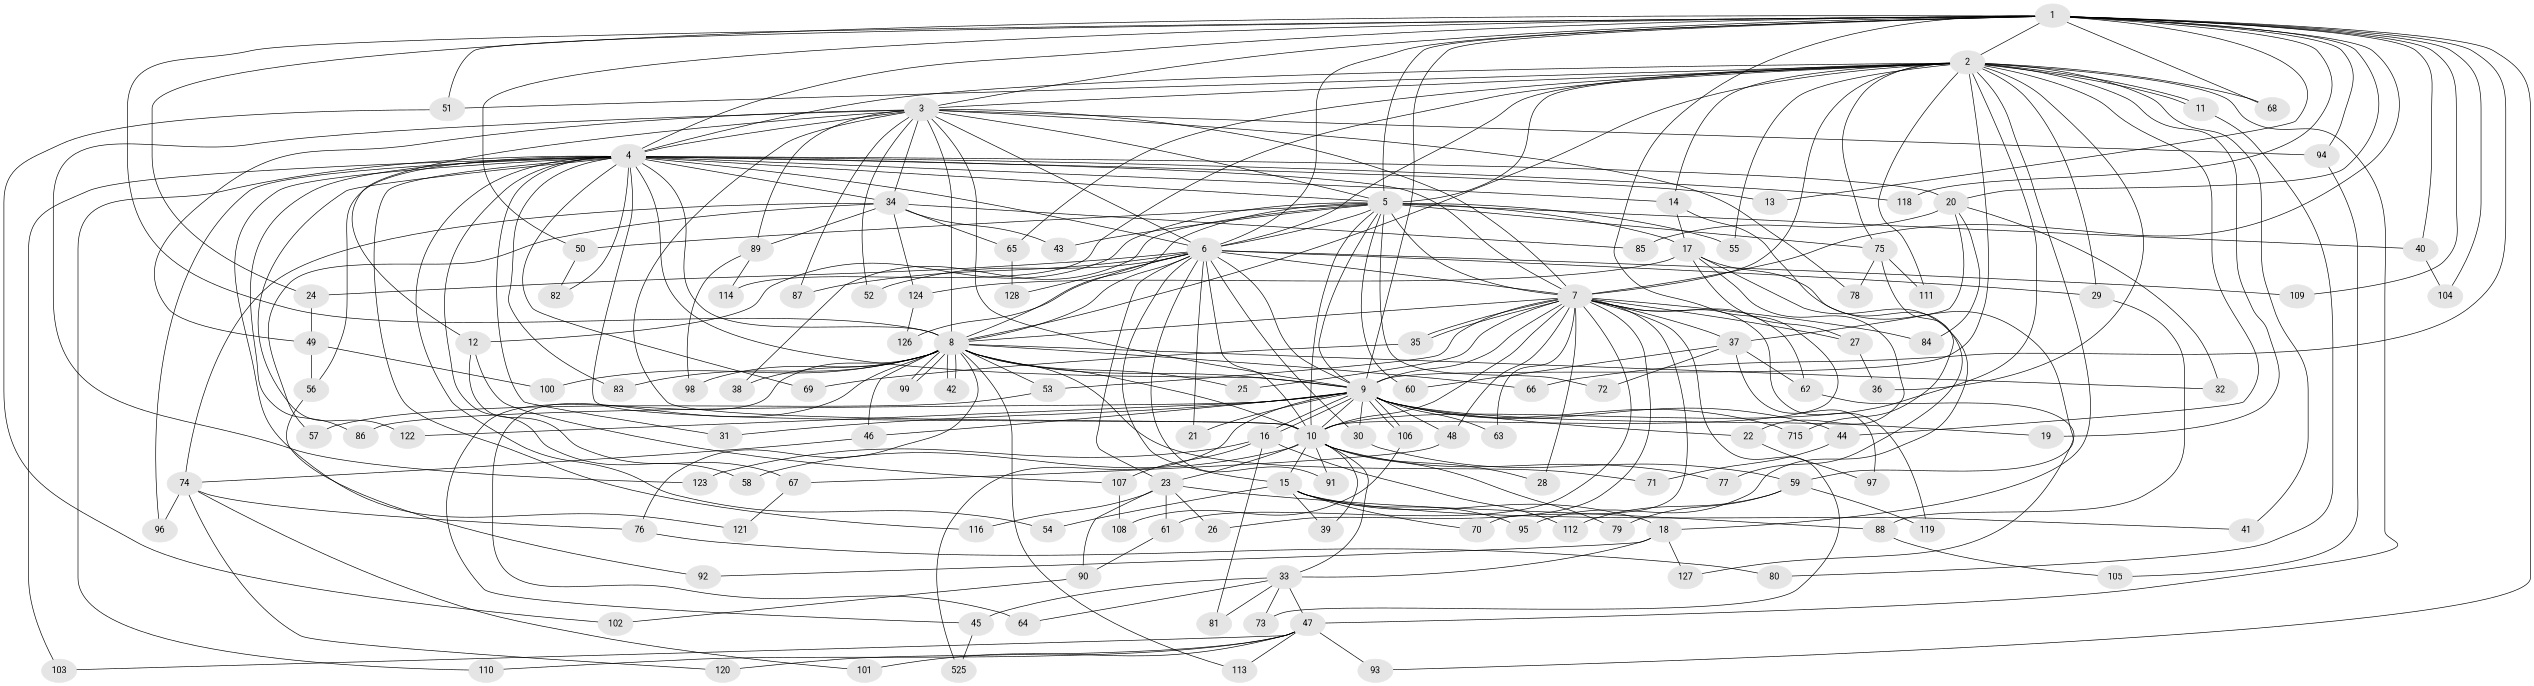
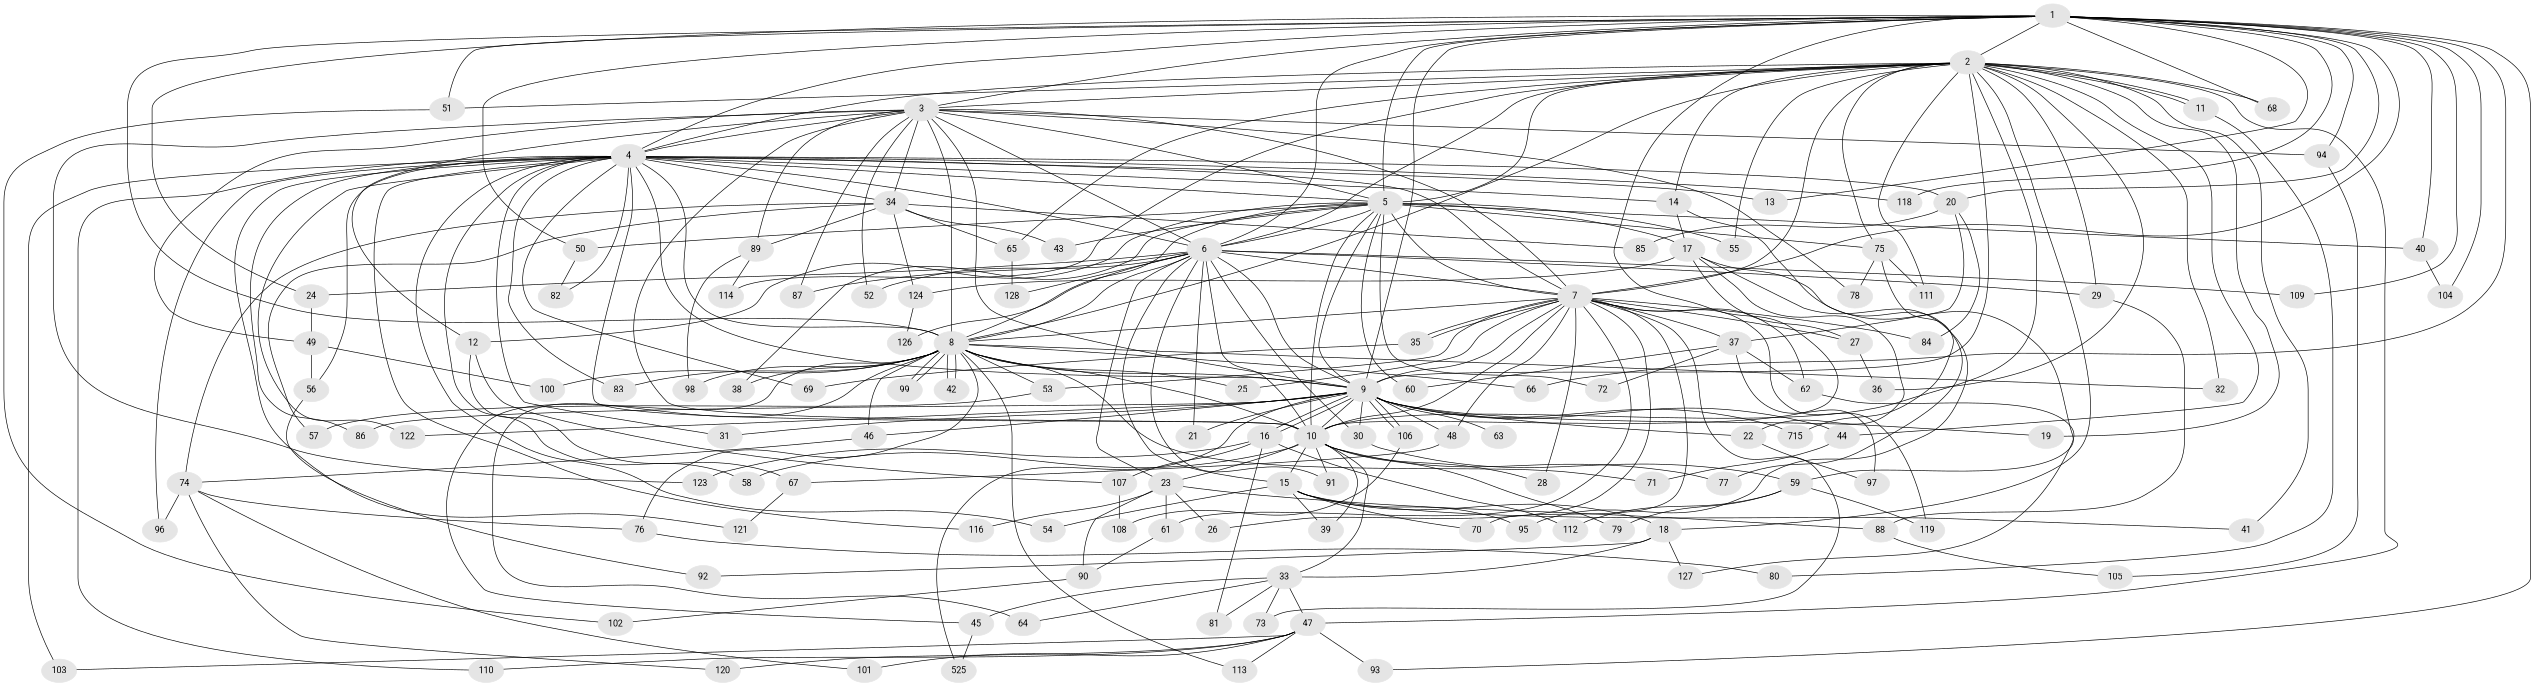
  graph {
    fontname=Roboto
    node [color=gray90 fontname=Roboto style=filled]
    edge [fontname=Roboto]
    1
    2
    3
    4
    5
    6
    7
    8
    9
    10
    13
    20
    24
    40
    50
    51
    66
    68
    93
    94
    104
    109
    118
    11
    14
    18
    19
    29
    32
    36
    41
    44
    47
    55
    65
    75
    111
    114
    12
    34
    49
    52
    78
    87
    89
    123
    31
    54
    56
    58
    69
    82
    83
    86
    96
    103
    110
    116
    121
    122
    17
    38
    43
    60
    72
    15
    21
    23
    30
    91
    126
    128
    25
    26
    27
    28
    35
    37
    48
    53
    61
    62
    63
    70
    73
    84
    119
    42
    45
    46
    64
    71
    76
    98
    99
    100
    113
    16
    22
    106
    n101 [label=715]
    n102 [label=525]
    33
    39
    77
    79
    85
    102
    105
    80
    92
    127
    88
    101
    120
    67
    107
    124
    57
    74
    95
    59
    90
    97
    81
    112
    108
    1 -- 2
    1 -- 3
    1 -- 4
    1 -- 5
    1 -- 6
    1 -- 7
    1 -- 8
    1 -- 9
    1 -- 10
    1 -- 13
    1 -- 20
    1 -- 24
    1 -- 40
    1 -- 50
    1 -- 51
    1 -- 66
    1 -- 68
    1 -- 93
    1 -- 94
    1 -- 104
    1 -- 109
    1 -- 118
    2 -- 3
    2 -- 4
    2 -- 5
    2 -- 6
    2 -- 7
    2 -- 8
    2 -- 9
    2 -- 10
    2 -- 51
    2 -- 68
    2 -- 11
    2 -- 11
    2 -- 14
    2 -- 18
    2 -- 19
    2 -- 29
-   20 -- 32
+   2 -- 32
    2 -- 36
    2 -- 41
    2 -- 44
    2 -- 47
    2 -- 55
    2 -- 65
    2 -- 75
    2 -- 111
    2 -- 114
    3 -- 4
    3 -- 5
    3 -- 6
    3 -- 7
    3 -- 8
    3 -- 9
    3 -- 10
    3 -- 94
    3 -- 12
    3 -- 34
    3 -- 49
    3 -- 52
    3 -- 78
    3 -- 87
    3 -- 89
    3 -- 123
    4 -- 5
    4 -- 6
    4 -- 7
    4 -- 8
    4 -- 9
    4 -- 10
    4 -- 13
    4 -- 20
    4 -- 118
    4 -- 14
    4 -- 34
    4 -- 31
    4 -- 54
    4 -- 56
    4 -- 58
    4 -- 69
    4 -- 82
    4 -- 83
    4 -- 86
    4 -- 96
    4 -- 103
    4 -- 110
    4 -- 116
    4 -- 121
    4 -- 122
    5 -- 6
    5 -- 7
    5 -- 8
    5 -- 9
    5 -- 10
    5 -- 40
    5 -- 50
    5 -- 55
    5 -- 75
    5 -- 12
    5 -- 17
    5 -- 38
    5 -- 43
    5 -- 60
    5 -- 72
    6 -- 7
    6 -- 8
    6 -- 9
    6 -- 10
    6 -- 24
    6 -- 109
    6 -- 29
    6 -- 52
    6 -- 87
    6 -- 15
    6 -- 21
    6 -- 23
    6 -- 30
    6 -- 91
    6 -- 126
    6 -- 128
    7 -- 8
    7 -- 9
    7 -- 10
    7 -- 25
    7 -- 26
    7 -- 27
    7 -- 28
    7 -- 35
    7 -- 35
    7 -- 37
    7 -- 48
    7 -- 53
    7 -- 61
    7 -- 62
-   7 -- 63
    7 -- 70
    7 -- 73
    7 -- 84
    7 -- 119
    8 -- 9
    8 -- 10
    8 -- 66
    8 -- 32
    8 -- 83
    8 -- 38
    8 -- 25
    8 -- 53
    8 -- 42
    8 -- 42
    8 -- 45
    8 -- 46
    8 -- 64
    8 -- 71
    8 -- 76
    8 -- 98
    8 -- 99
    8 -- 99
    8 -- 100
    8 -- 113
    9 -- 10
    9 -- 19
    9 -- 44
    9 -- 31
    9 -- 86
    9 -- 122
    9 -- 21
    9 -- 30
    9 -- 48
    9 -- 63
    9 -- 46
    9 -- 16
    9 -- 16
    9 -- 22
    9 -- 106
    9 -- 106
    9 -- n101
    9 -- n102
    10 -- 58
    10 -- 15
    10 -- 23
    10 -- 91
    10 -- 28
    10 -- 33
    10 -- 39
    10 -- 77
    10 -- 79
    20 -- 37
    20 -- 84
    20 -- 85
    24 -- 49
    40 -- 104
    50 -- 82
    51 -- 102
    94 -- 105
    11 -- 80
    14 -- 17
    14 -- 77
    18 -- 33
    18 -- 92
    18 -- 127
    29 -- 88
    44 -- 71
    47 -- 93
    47 -- 103
    47 -- 110
    47 -- 113
    47 -- 101
    47 -- 120
    65 -- 128
    75 -- 111
    75 -- 78
    75 -- n101
    12 -- 67
    12 -- 107
    34 -- 65
    34 -- 89
    34 -- 43
    34 -- 85
    34 -- 124
    34 -- 57
    34 -- 74
    49 -- 56
    49 -- 100
    89 -- 114
    89 -- 98
    56 -- 92
    17 -- 27
    17 -- 22
    17 -- 124
    17 -- 95
    17 -- 59
    15 -- 18
    15 -- 41
    15 -- 54
    15 -- 70
    15 -- 39
    15 -- 95
    23 -- 116
    23 -- 26
    23 -- 61
    23 -- 88
    23 -- 90
    30 -- 59
    27 -- 36
    35 -- 69
    37 -- 60
    37 -- 72
    37 -- 62
    37 -- 97
    48 -- 67
    53 -- 57
    61 -- 90
    62 -- 127
    45 -- n102
    46 -- 74
    76 -- 80
    16 -- 123
    16 -- 107
    16 -- 81
    16 -- 112
    22 -- 97
    106 -- 108
    33 -- 47
    33 -- 73
    33 -- 45
    33 -- 64
    33 -- 81
    88 -- 105
    67 -- 121
    107 -- 108
    124 -- 126
    74 -- 96
    74 -- 76
    74 -- 101
    74 -- 120
    59 -- 119
    59 -- 79
    59 -- 112
    90 -- 102
  }
